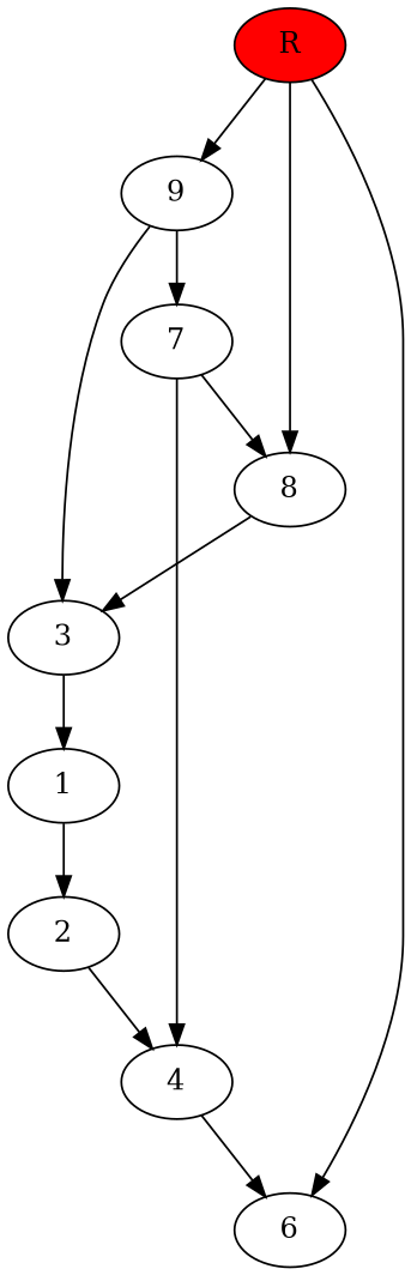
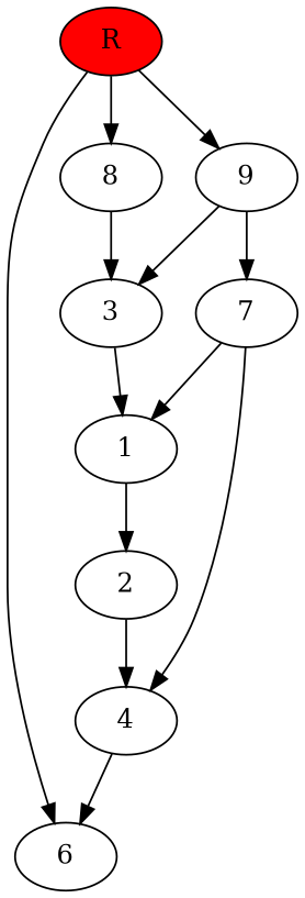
  digraph {
    1
    2
    4
    6
    3
    n6 [label=9]
    7
    8
    R [fillcolor="#ff0000" style=filled]
    1 -> 2
    2 -> 4
    4 -> 6
    3 -> 1
    n6 -> 3
    n6 -> 7
-   7 -> 8
+   7 -> 1
    7 -> 4
    8 -> 3
    R -> 6
    R -> n6
    R -> 8
  }
